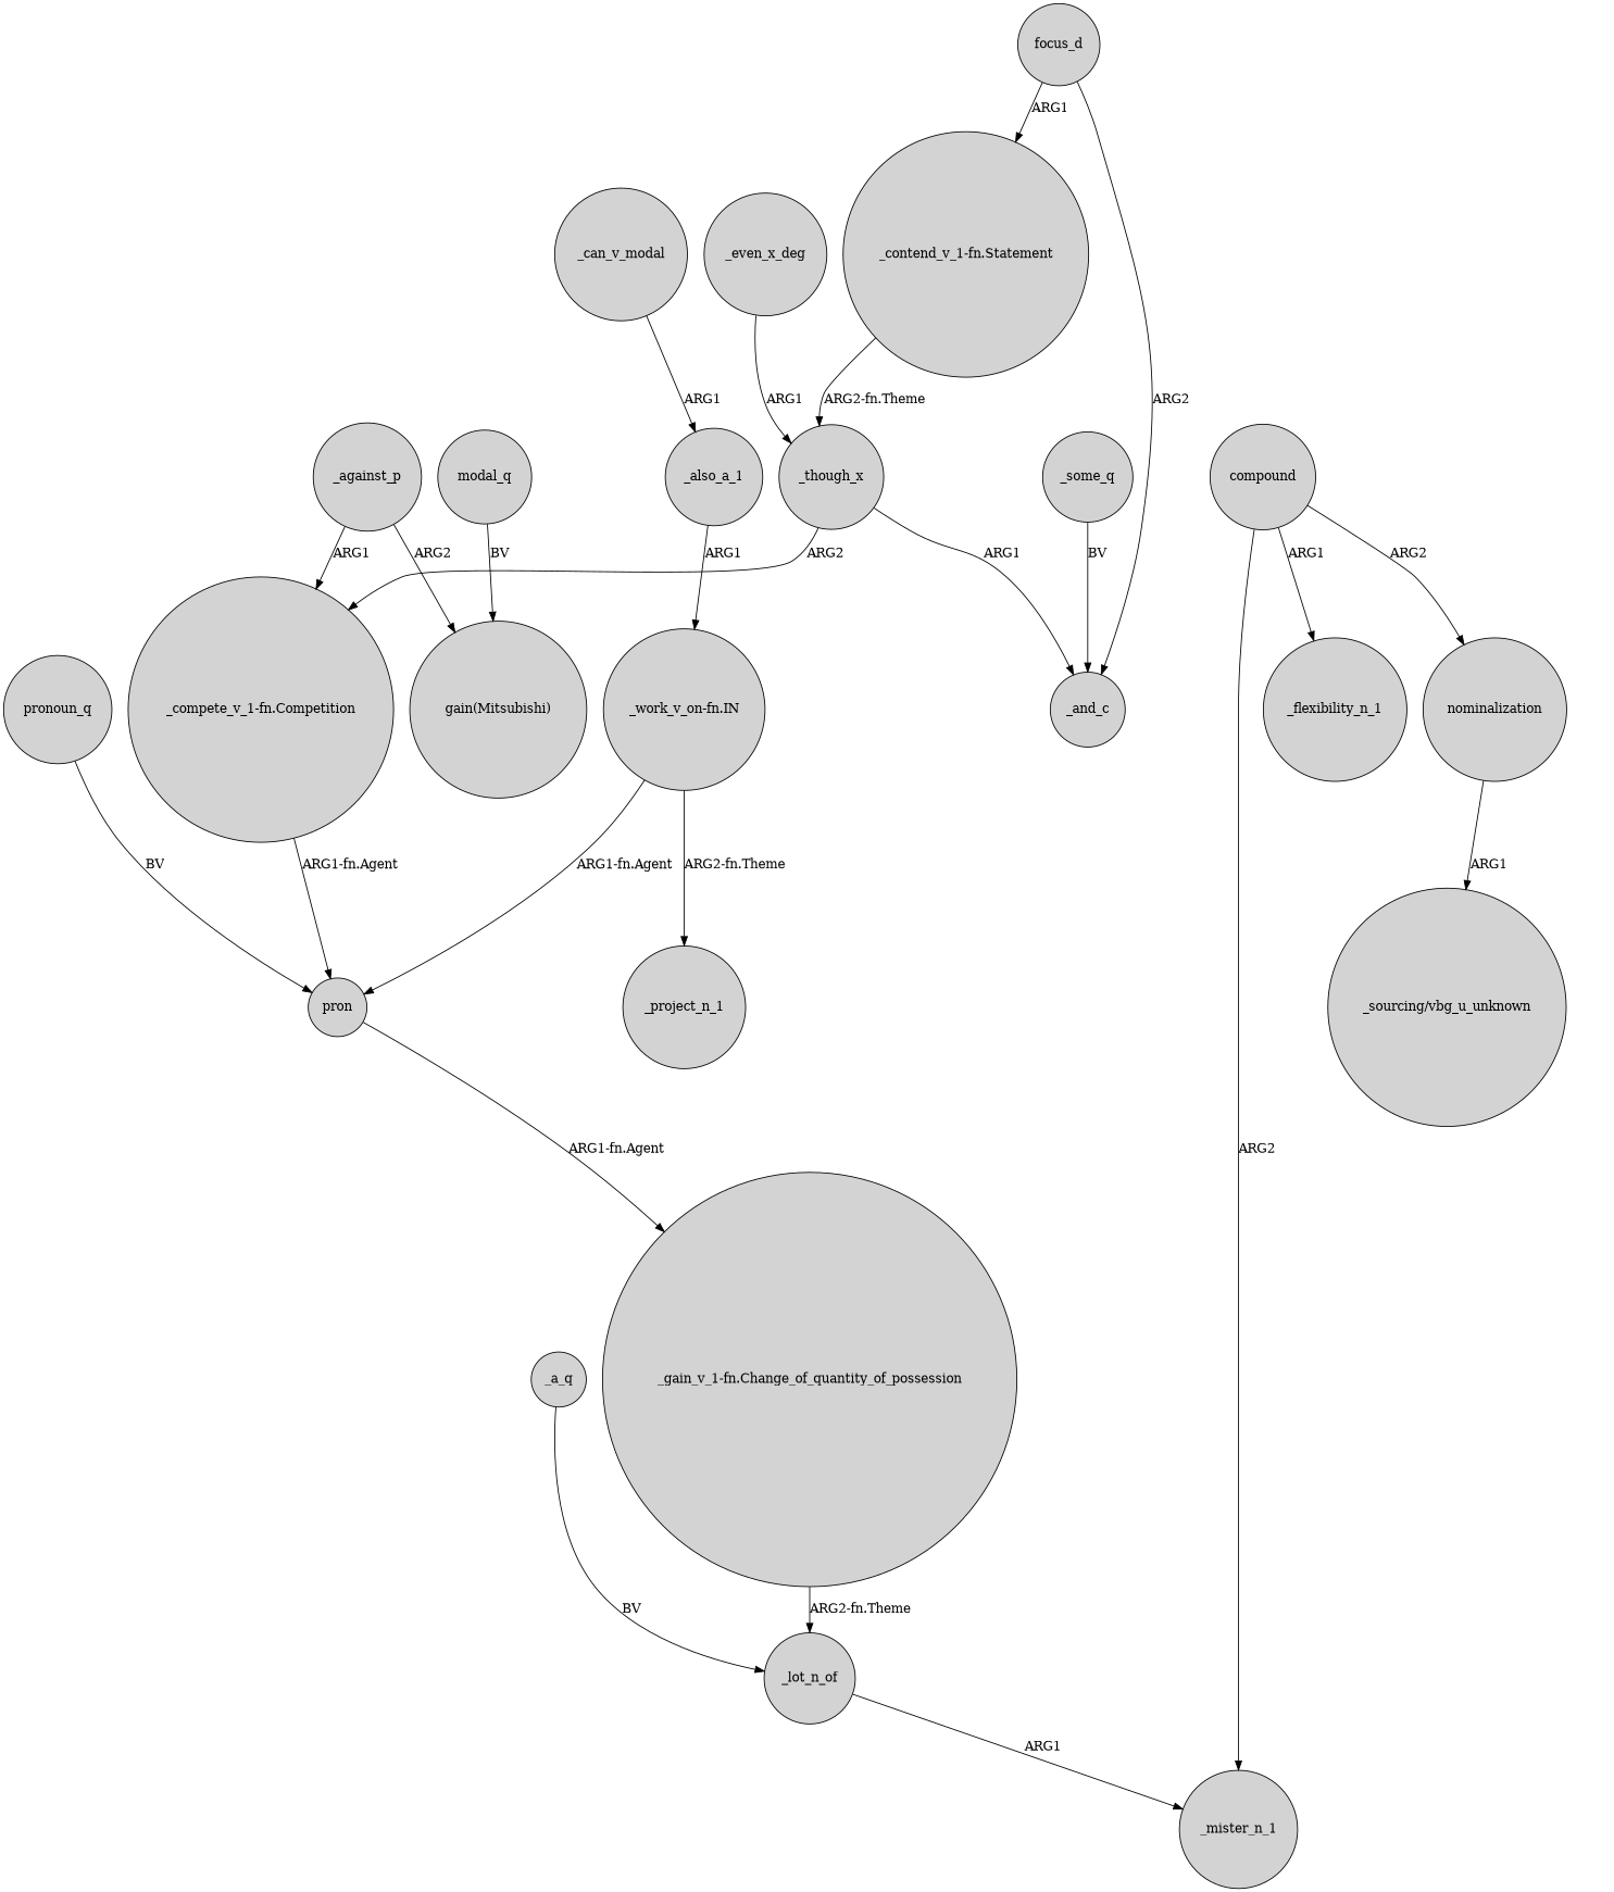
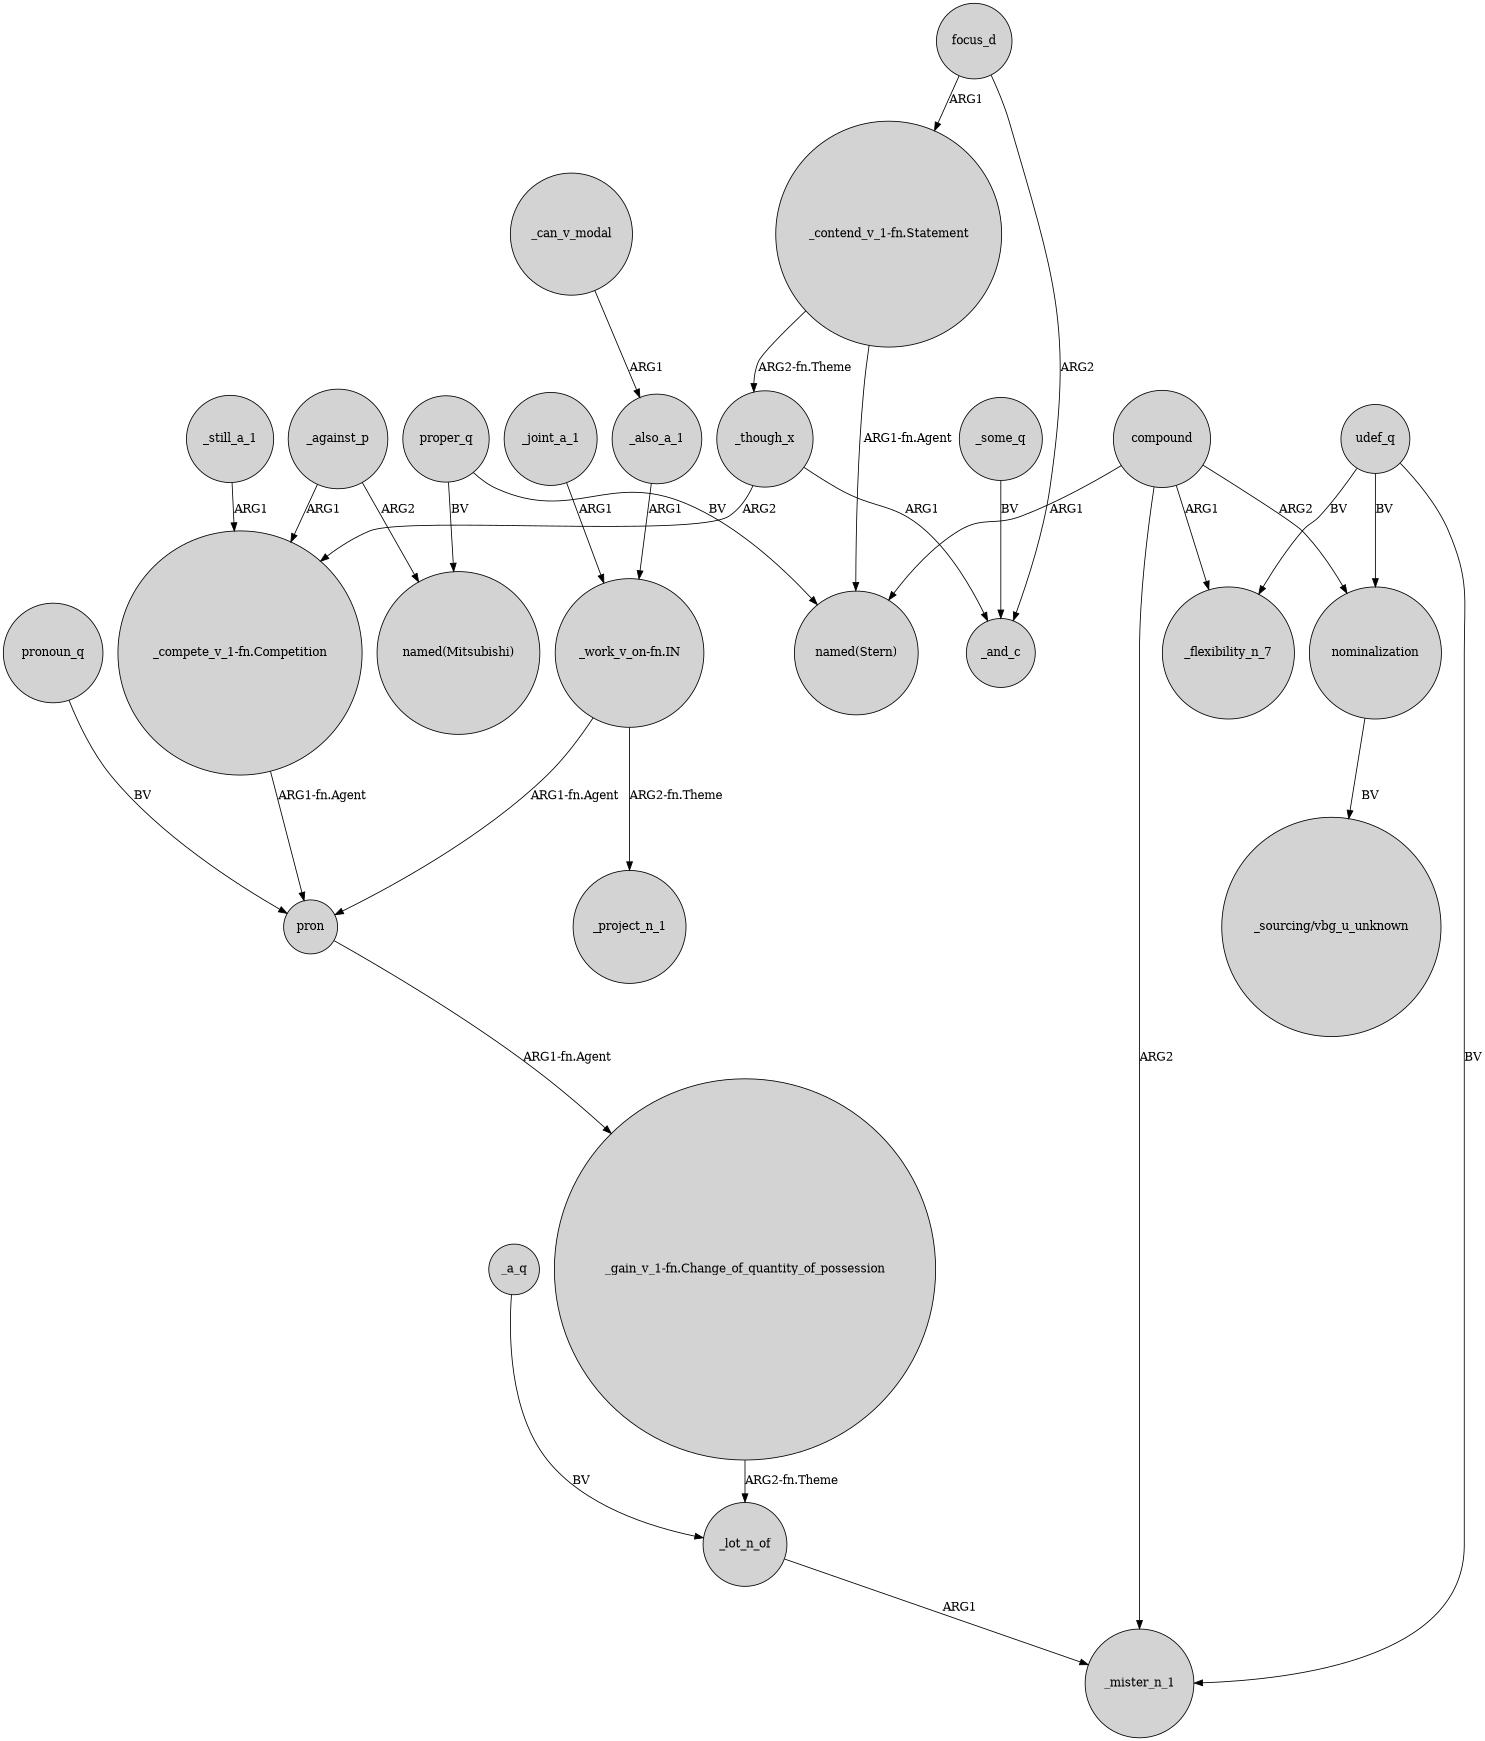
  digraph {
    node [shape=circle style=filled]
    _a_q
    _lot_n_of
    _mister_n_1
    "_contend_v_1-fn.Statement"
    _though_x
+   "named(Stern)"
    _and_c
    "_compete_v_1-fn.Competition"
    pron
    compound
-   _flexibility_n_1
+   _flexibility_n_1 [label=_flexibility_n_7]
    nominalization
    "_sourcing/vbg_u_unknown"
    _also_a_1
    "_work_v_on-fn.IN"
    _project_n_1
    "_gain_v_1-fn.Change_of_quantity_of_possession"
-   _even_x_deg
+   udef_q
    focus_d
    _can_v_modal
    pronoun_q
    _against_p
-   "named(Mitsubishi)" [label="gain(Mitsubishi)"]
-   proper_q [label=modal_q]
+   "named(Mitsubishi)"
+   proper_q
+   _joint_a_1
+   _still_a_1
    _some_q
    _a_q -> _lot_n_of [label=BV]
    _lot_n_of -> _mister_n_1 [label=ARG1]
    "_contend_v_1-fn.Statement" -> _though_x [label="ARG2-fn.Theme"]
+   "_contend_v_1-fn.Statement" -> "named(Stern)" [label="ARG1-fn.Agent"]
    _though_x -> _and_c [label=ARG1]
    _though_x -> "_compete_v_1-fn.Competition" [label=ARG2]
    "_compete_v_1-fn.Competition" -> pron [label="ARG1-fn.Agent"]
    pron -> "_gain_v_1-fn.Change_of_quantity_of_possession" [label="ARG1-fn.Agent"]
    compound -> _mister_n_1 [label=ARG2]
+   compound -> "named(Stern)" [label=ARG1]
    compound -> _flexibility_n_1 [label=ARG1]
    compound -> nominalization [label=ARG2]
-   nominalization -> "_sourcing/vbg_u_unknown" [label=ARG1]
+   nominalization -> "_sourcing/vbg_u_unknown" [label=BV]
    _also_a_1 -> "_work_v_on-fn.IN" [label=ARG1]
    "_work_v_on-fn.IN" -> pron [label="ARG1-fn.Agent"]
    "_work_v_on-fn.IN" -> _project_n_1 [label="ARG2-fn.Theme"]
    "_gain_v_1-fn.Change_of_quantity_of_possession" -> _lot_n_of [label="ARG2-fn.Theme"]
-   _even_x_deg -> _though_x [label=ARG1]
+   udef_q -> _mister_n_1 [label=BV]
+   udef_q -> _flexibility_n_1 [label=BV]
+   udef_q -> nominalization [label=BV]
    focus_d -> "_contend_v_1-fn.Statement" [label=ARG1]
    focus_d -> _and_c [label=ARG2]
    _can_v_modal -> _also_a_1 [label=ARG1]
    pronoun_q -> pron [label=BV]
    _against_p -> "_compete_v_1-fn.Competition" [label=ARG1]
    _against_p -> "named(Mitsubishi)" [label=ARG2]
+   proper_q -> "named(Stern)" [label=BV]
    proper_q -> "named(Mitsubishi)" [label=BV]
+   _joint_a_1 -> "_work_v_on-fn.IN" [label=ARG1]
+   _still_a_1 -> "_compete_v_1-fn.Competition" [label=ARG1]
    _some_q -> _and_c [label=BV]
  }
